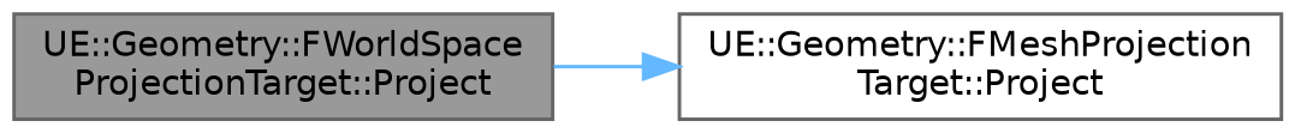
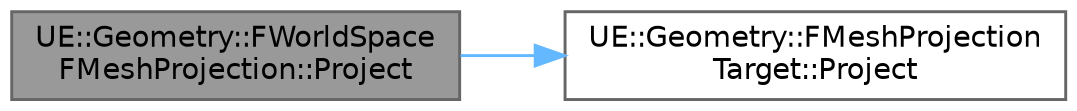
  digraph {
    rankdir=LR
    node [fontname=Helvetica fontsize=10 shape=box style=filled]
-   n1 [color=gray40 fillcolor=grey60 fontcolor=black height=0.2 label="UE::Geometry::FWorldSpace\lProjectionTarget::Project" width=0.4]
+   n1 [color=gray40 fillcolor=grey60 fontcolor=black height=0.2 label="UE::Geometry::FWorldSpace\lFMeshProjection::Project" width=0.4]
    n2 [color=grey40 fillcolor=white height=0.2 label="UE::Geometry::FMeshProjection\lTarget::Project" width=0.4]
    n1 -> n2 [color=steelblue1 fontname=Helvetica fontsize=10 labelfontname=Helvetica labelfontsize=10 style=solid]
  }
